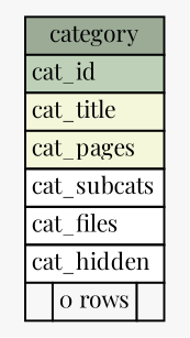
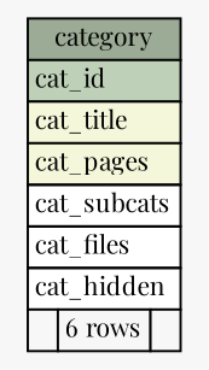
  digraph {
    bgcolor="#f7f7f7"
    fontname="Playfair Display"
    fontsize=11
    nodesep=0.18
    rankdir=RL
    ranksep=0.46
-   n1 [fontname="Playfair Display" fontsize=11 label=<     <TABLE BORDER="0" CELLBORDER="1" CELLSPACING="0" BGCOLOR="#ffffff">       <TR><TD COLSPAN="3" BGCOLOR="#9bab96" ALIGN="CENTER">category</TD></TR>       <TR><TD PORT="cat_id" COLSPAN="3" BGCOLOR="#bed1b8" ALIGN="LEFT">cat_id</TD></TR>       <TR><TD PORT="cat_title" COLSPAN="3" BGCOLOR="#f4f7da" ALIGN="LEFT">cat_title</TD></TR>       <TR><TD PORT="cat_pages" COLSPAN="3" BGCOLOR="#f4f7da" ALIGN="LEFT">cat_pages</TD></TR>       <TR><TD PORT="cat_subcats" COLSPAN="3" ALIGN="LEFT">cat_subcats</TD></TR>       <TR><TD PORT="cat_files" COLSPAN="3" ALIGN="LEFT">cat_files</TD></TR>       <TR><TD PORT="cat_hidden" COLSPAN="3" ALIGN="LEFT">cat_hidden</TD></TR>       <TR><TD ALIGN="LEFT" BGCOLOR="#f7f7f7">  </TD><TD ALIGN="RIGHT" BGCOLOR="#f7f7f7">0 rows</TD><TD ALIGN="RIGHT" BGCOLOR="#f7f7f7">  </TD></TR>     </TABLE>> shape=plaintext]
+   n1 [fontname="Playfair Display" fontsize=11 label=<     <TABLE BORDER="0" CELLBORDER="1" CELLSPACING="0" BGCOLOR="#ffffff">       <TR><TD COLSPAN="3" BGCOLOR="#9bab96" ALIGN="CENTER">category</TD></TR>       <TR><TD PORT="cat_id" COLSPAN="3" BGCOLOR="#bed1b8" ALIGN="LEFT">cat_id</TD></TR>       <TR><TD PORT="cat_title" COLSPAN="3" BGCOLOR="#f4f7da" ALIGN="LEFT">cat_title</TD></TR>       <TR><TD PORT="cat_pages" COLSPAN="3" BGCOLOR="#f4f7da" ALIGN="LEFT">cat_pages</TD></TR>       <TR><TD PORT="cat_subcats" COLSPAN="3" ALIGN="LEFT">cat_subcats</TD></TR>       <TR><TD PORT="cat_files" COLSPAN="3" ALIGN="LEFT">cat_files</TD></TR>       <TR><TD PORT="cat_hidden" COLSPAN="3" ALIGN="LEFT">cat_hidden</TD></TR>       <TR><TD ALIGN="LEFT" BGCOLOR="#f7f7f7">  </TD><TD ALIGN="RIGHT" BGCOLOR="#f7f7f7">6 rows</TD><TD ALIGN="RIGHT" BGCOLOR="#f7f7f7">  </TD></TR>     </TABLE>> shape=plaintext]
  }
